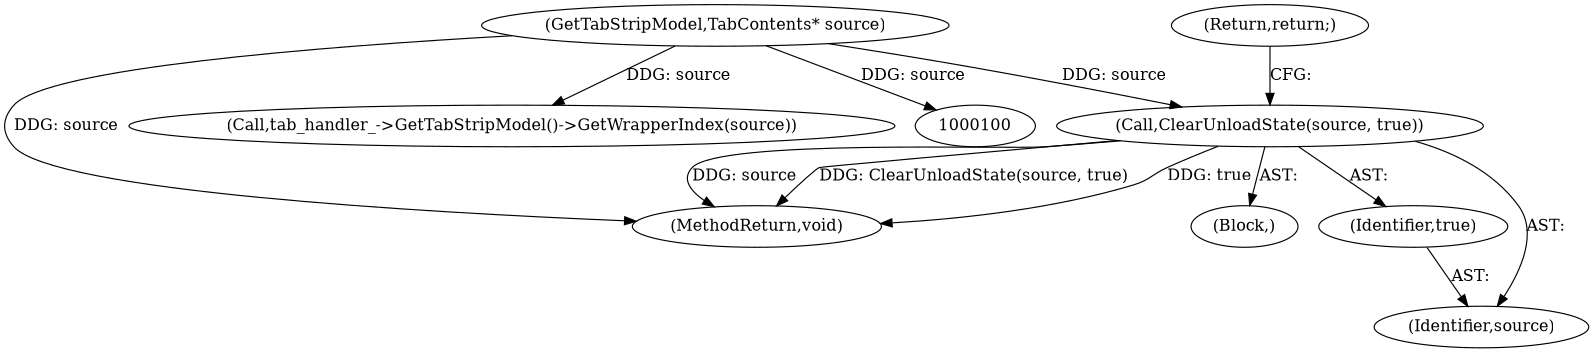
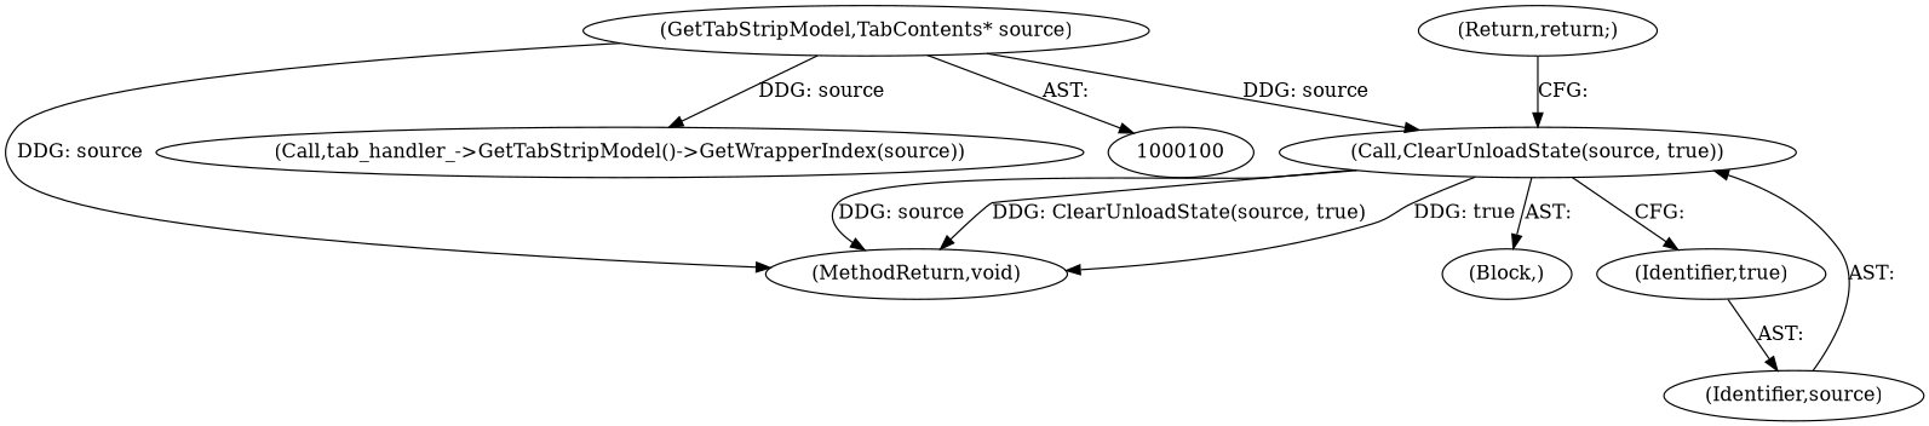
  digraph {
    n1 [label="(Call,ClearUnloadState(source, true))"]
    n2 [label="(MethodReturn,void)"]
    n3 [label="(Block,)"]
    n4 [label="(Identifier,true)"]
    n5 [label="(Identifier,source)"]
    n6 [label="(GetTabStripModel,TabContents* source)"]
    n7 [label="(Call,tab_handler_->GetTabStripModel()->GetWrapperIndex(source))"]
    1000100
    n9 [label="(Return,return;)"]
    n1 -> n2 [label="DDG: true"]
    n1 -> n2 [label="DDG: source"]
    n1 -> n2 [label="DDG: ClearUnloadState(source, true)"]
    n1 -> n3 [label="AST: "]
-   n1 -> n4 [label="AST: "]
+   n1 -> n4 [label="CFG: "]
    n4 -> n5 [label="AST: "]
-   n1 -> n5 [label="AST: "]
+   n5 -> n1 [label="AST: "]
    n6 -> n1 [label="DDG: source"]
    n6 -> n2 [label="DDG: source"]
    n6 -> n7 [label="DDG: source"]
-   n6 -> 1000100 [label="DDG: source"]
+   n6 -> 1000100 [label="AST: "]
    n9 -> n1 [label="CFG: "]
  }
